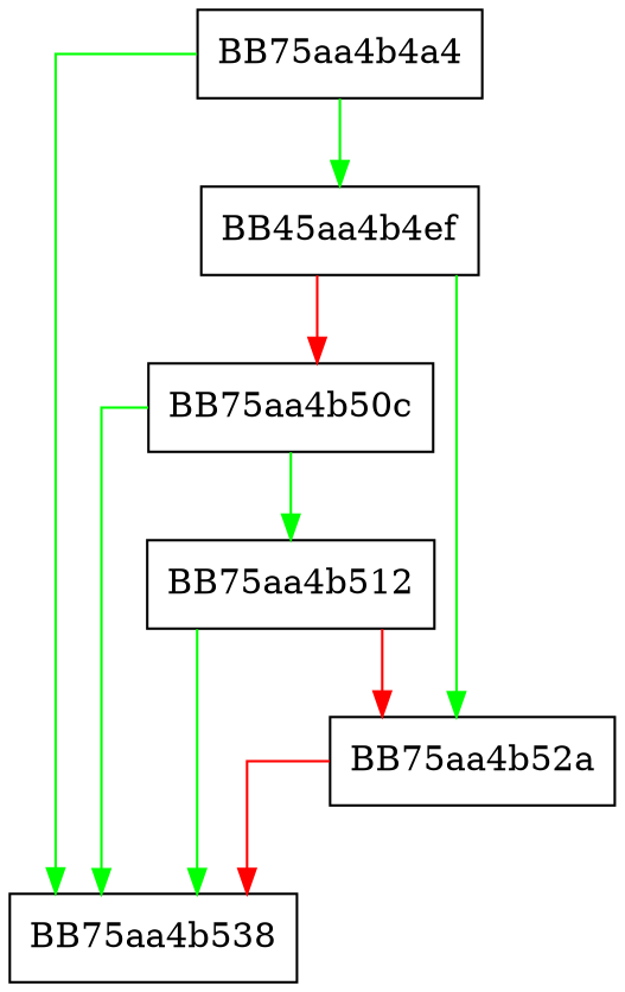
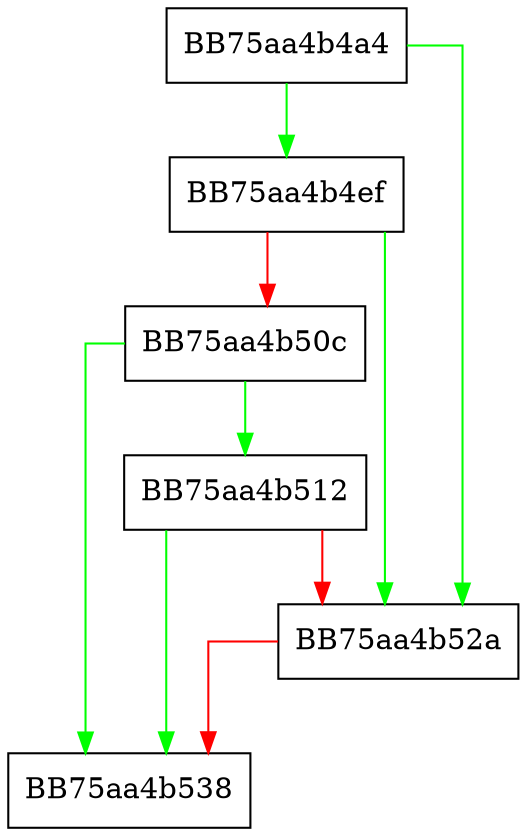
  digraph {
    splines=ortho
    node [shape=box]
    edge [color=green]
    BB75aa4b4a4
    BB75aa4b538
-   BB75aa4b4ef [label=BB45aa4b4ef]
+   BB75aa4b4ef
    BB75aa4b50c
    BB75aa4b52a
    BB75aa4b512
-   BB75aa4b4a4 -> BB75aa4b538
+   BB75aa4b4a4 -> BB75aa4b52a
    BB75aa4b4a4 -> BB75aa4b4ef
    BB75aa4b4ef -> BB75aa4b50c [color=red]
    BB75aa4b4ef -> BB75aa4b52a
    BB75aa4b50c -> BB75aa4b538
    BB75aa4b50c -> BB75aa4b512
    BB75aa4b52a -> BB75aa4b538 [color=red]
    BB75aa4b512 -> BB75aa4b538
    BB75aa4b512 -> BB75aa4b52a [color=red]
  }
